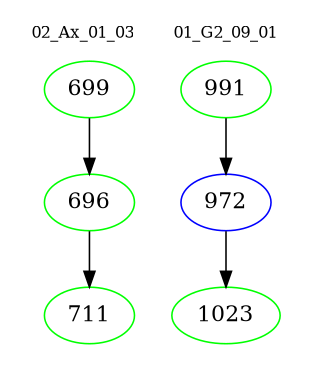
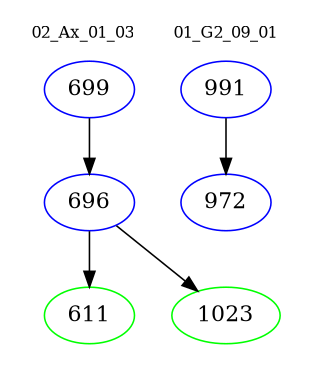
  digraph {
    node [color=blue]
    edge [color=black]
-   n1 [color=green label=699]
-   n2 [color=green label=696]
-   n3 [color=green label=711]
-   n4 [color=green label=991]
+   n1 [label=699]
+   n2 [label=696]
+   n3 [color=green label=611]
+   n4 [label=991]
    n5 [label=972]
    n6 [color=green label=1023]
    subgraph cluster_1 {
      color=white
      fontsize=10
      label="02_Ax_01_03"
      n1
      n2
      n3
    }
    subgraph cluster_2 {
      color=white
      fontsize=10
      label="01_G2_09_01"
      n4
      n5
      n6
    }
    n1 -> n2
    n2 -> n3
    n4 -> n5
-   n5 -> n6
+   n2 -> n6
  }
